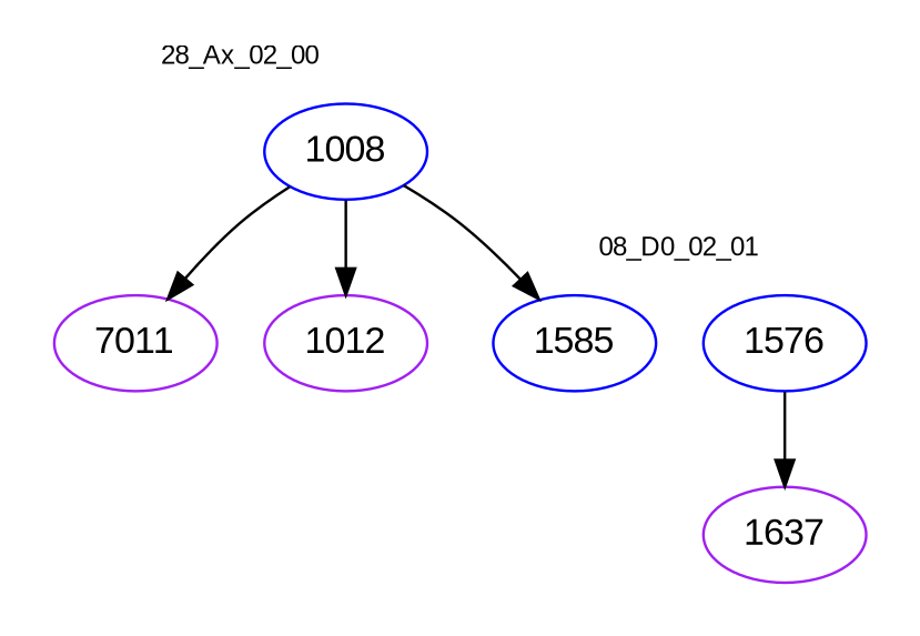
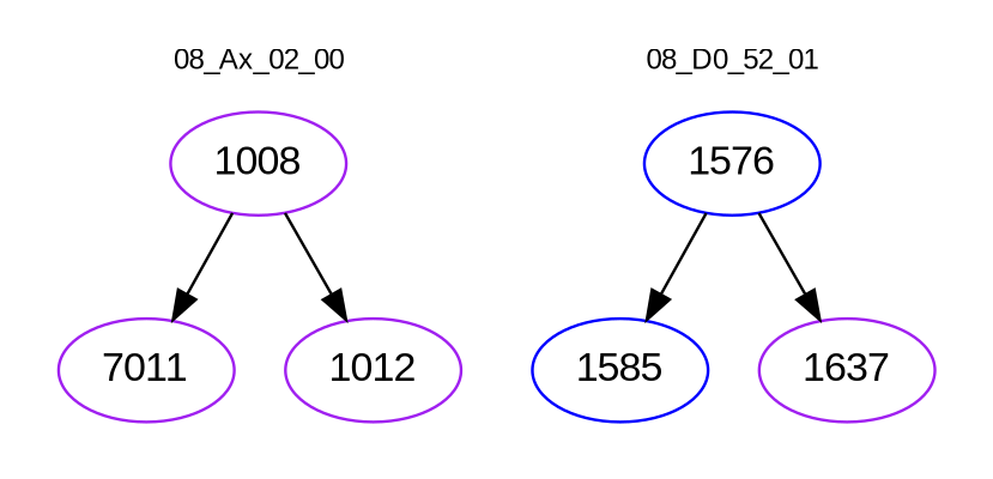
  digraph {
    fontname="Liberation Sans"
    node [color=blue fontname="Liberation Sans"]
    edge [color=black fontname="Liberation Sans"]
-   n1 [label=1008]
+   n1 [color=purple label=1008]
    n2 [color=purple label=7011]
    n3 [color=purple label=1012]
    n4 [label=1576]
    n5 [label=1585]
    n6 [color=purple label=1637]
    subgraph cluster_1 {
      color=white
      fontsize=10
-     label="28_Ax_02_00"
+     label="08_Ax_02_00"
      n1
      n2
      n3
    }
    subgraph cluster_2 {
      color=white
      fontsize=10
-     label="08_D0_02_01"
+     label="08_D0_52_01"
      n4
      n5
      n6
    }
    n1 -> n2
    n1 -> n3
-   n1 -> n5
+   n4 -> n5
    n4 -> n6
  }
